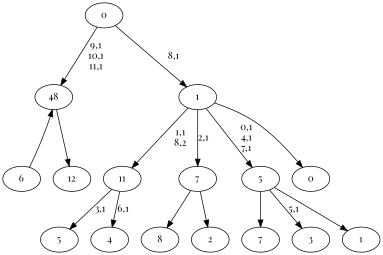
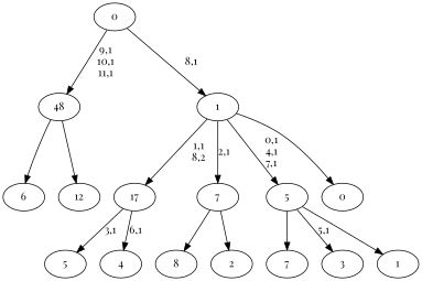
  digraph {
    fontname="Playfair Display"
    node [fontname="Playfair Display"]
    edge [fontname="Playfair Display"]
    n1 [label=12]
    n2 [label=8]
    n3 [label=7]
    n4 [label=6]
    n5 [label=48]
    n6 [label=5]
    n7 [label=4]
-   11
+   11 [label=17]
    n9 [label=3]
    n10 [label=2]
    7
    n12 [label=1]
    5
    n14 [label=0]
    1
    0
    n5 -> n1
-   n4 -> n5
+   n5 -> n4
    11 -> n6 [label="3,1"]
    11 -> n7 [label="6,1"]
    7 -> n2
    7 -> n10
    5 -> n3
    5 -> n9 [label="5,1"]
    5 -> n12
    1 -> 11 [label="1,1\n8,2"]
    1 -> 7 [label="2,1"]
    1 -> 5 [label="0,1\n4,1\n7,1"]
    1 -> n14
    0 -> n5 [label="9,1\n10,1\n11,1"]
    0 -> 1 [label="8,1"]
  }
